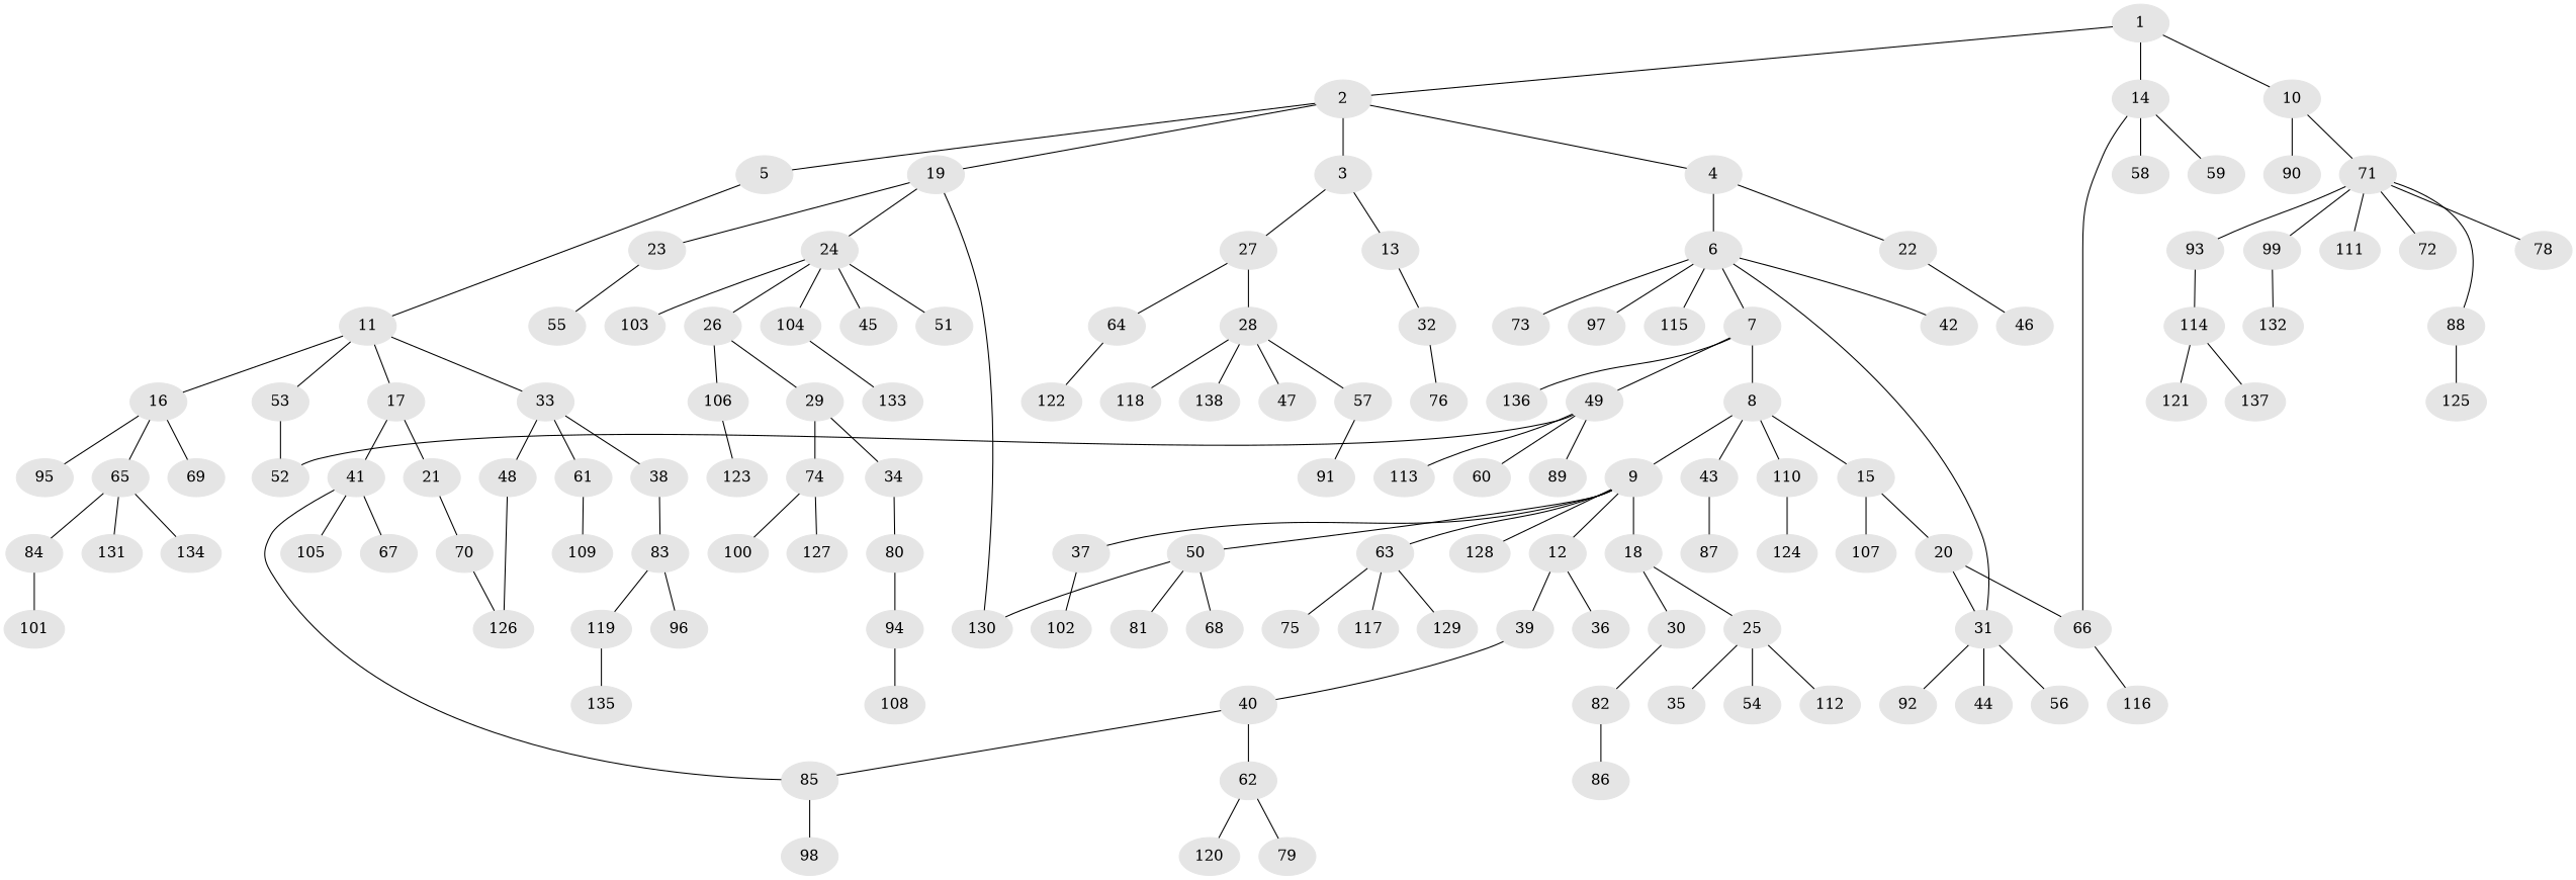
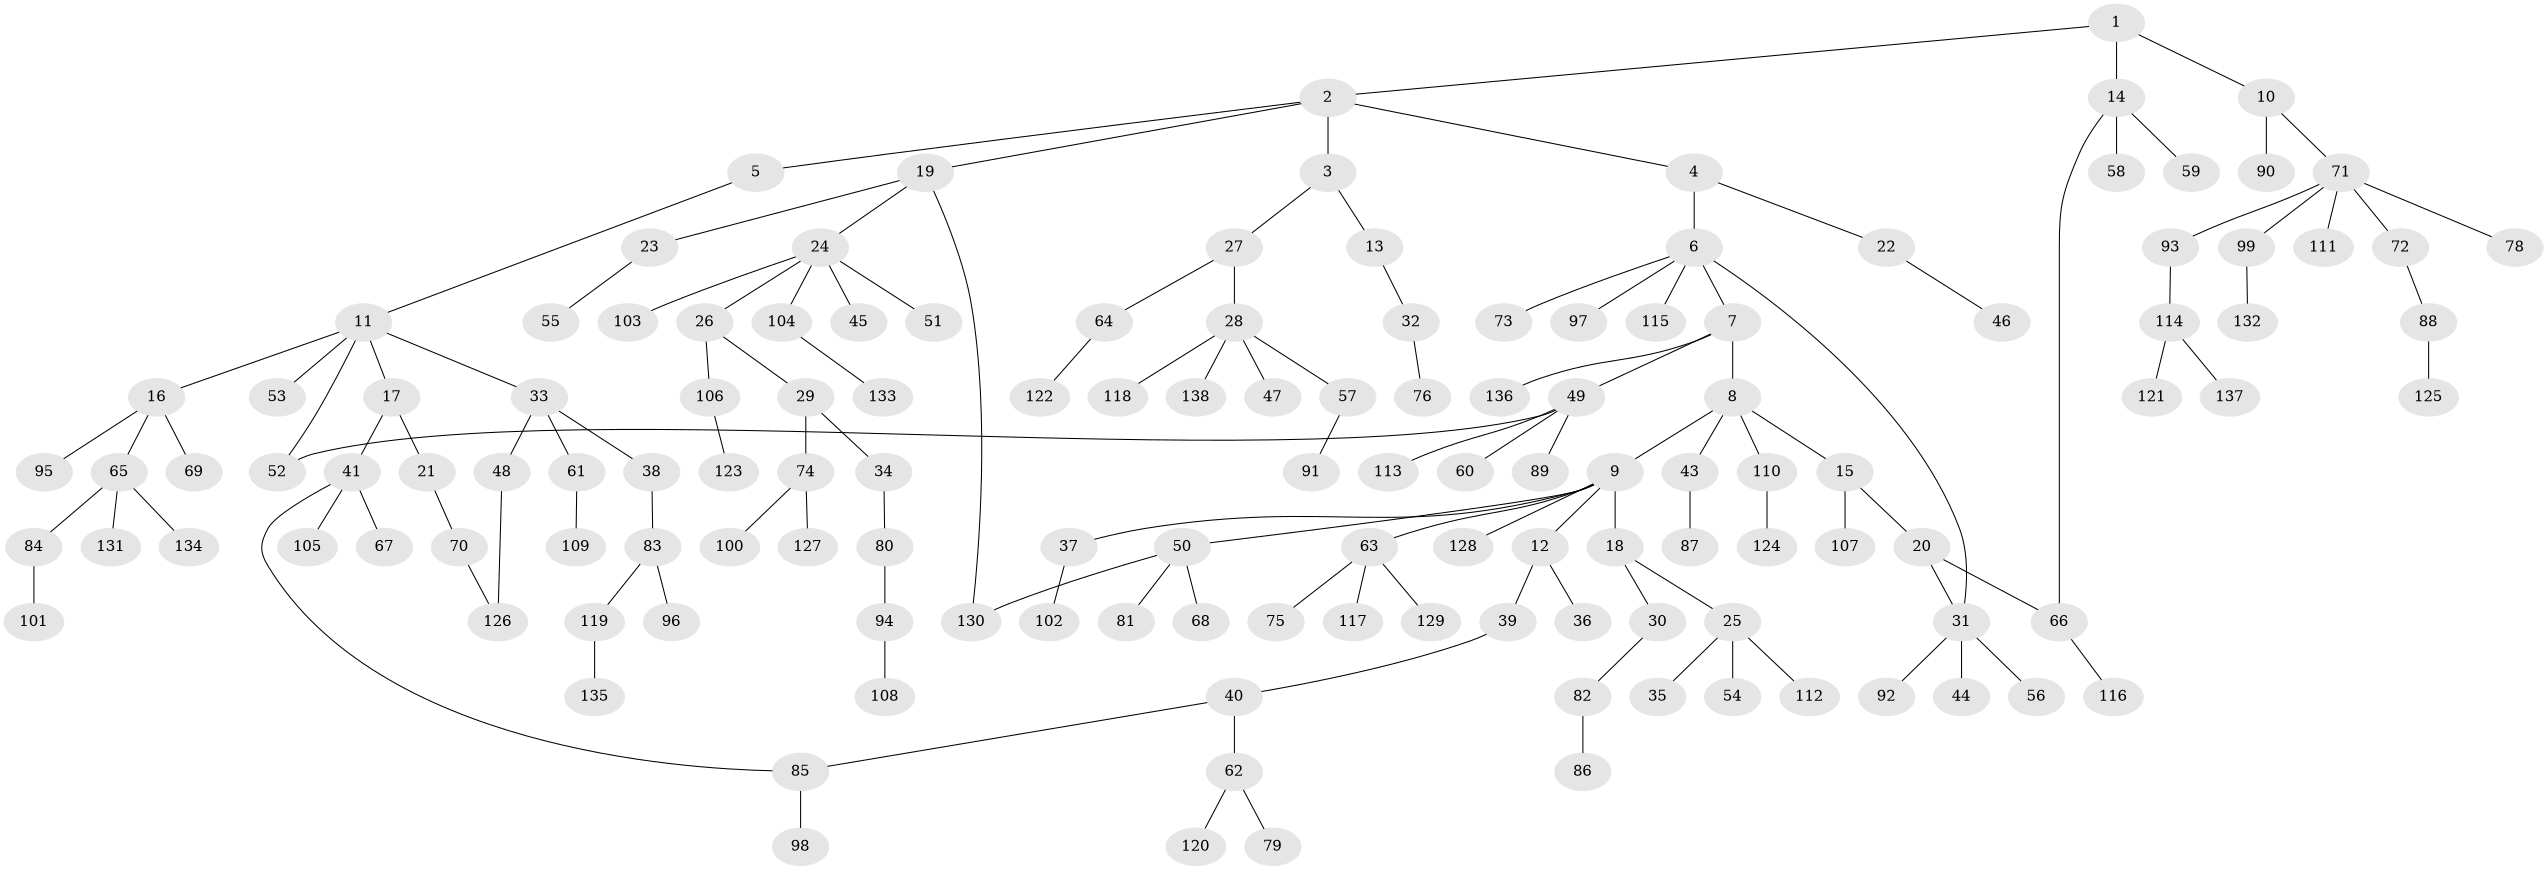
  graph {
    node [color=gray90 style=filled]
    1
    2
    10
    14
    3
    4
    5
    19
    71
    90
    58
    59
    66
    13
    27
    6
    22
    11
    23
    24
    130
    32
    28
    64
    7
    31
-   42
    73
    97
    115
    46
    16
    17
    33
    52
    53
    8
    49
    136
    44
    56
    92
    9
    15
    43
    110
    60
    89
    113
    12
    18
    37
    50
    63
    128
    20
    107
    87
    124
    36
    39
    25
    30
    102
    68
    81
    75
    117
    129
    72
    78
    88
    93
    99
    111
    65
    69
    95
    21
    41
    38
    48
    61
    40
    76
    116
    84
    131
    134
    70
    85
    67
    105
    35
    54
    112
    82
    55
    26
    45
    51
    103
    104
    126
    29
    106
    133
    34
    74
    123
    47
    57
    118
    138
    122
    91
    80
    100
    127
    86
    83
    109
    94
    96
    119
    62
    79
    120
    98
    101
    125
    114
    132
    108
    135
    121
    137
    1 -- 2
    1 -- 10
    1 -- 14
    2 -- 3
    2 -- 4
    2 -- 5
    2 -- 19
    10 -- 71
    10 -- 90
    14 -- 58
    14 -- 59
    14 -- 66
    3 -- 13
    3 -- 27
    4 -- 6
    4 -- 22
    5 -- 11
    19 -- 23
    19 -- 24
    19 -- 130
    71 -- 72
    71 -- 78
-   71 -- 88
+   72 -- 88
    71 -- 93
    71 -- 99
    71 -- 111
    66 -- 116
    13 -- 32
    27 -- 28
    27 -- 64
    6 -- 7
    6 -- 31
-   6 -- 42
    6 -- 73
    6 -- 97
    6 -- 115
    22 -- 46
    11 -- 16
    11 -- 17
    11 -- 33
-   53 -- 52
+   11 -- 52
    11 -- 53
    23 -- 55
    24 -- 26
    24 -- 45
    24 -- 51
    24 -- 103
    24 -- 104
    32 -- 76
    28 -- 47
    28 -- 57
    28 -- 118
    28 -- 138
    64 -- 122
    7 -- 8
    7 -- 49
    7 -- 136
    31 -- 44
    31 -- 56
    31 -- 92
    16 -- 65
    16 -- 69
    16 -- 95
    17 -- 21
    17 -- 41
    33 -- 38
    33 -- 48
    33 -- 61
    8 -- 9
    8 -- 15
    8 -- 43
    8 -- 110
    49 -- 52
    49 -- 60
    49 -- 89
    49 -- 113
    9 -- 12
    9 -- 18
    9 -- 37
    9 -- 50
    9 -- 63
    9 -- 128
    15 -- 20
    15 -- 107
    43 -- 87
    110 -- 124
    12 -- 36
    12 -- 39
    18 -- 25
    18 -- 30
    37 -- 102
    50 -- 130
    50 -- 68
    50 -- 81
    63 -- 75
    63 -- 117
    63 -- 129
    20 -- 66
    20 -- 31
    39 -- 40
    25 -- 35
    25 -- 54
    25 -- 112
    30 -- 82
    88 -- 125
    93 -- 114
    99 -- 132
    65 -- 84
    65 -- 131
    65 -- 134
    21 -- 70
    41 -- 85
    41 -- 67
    41 -- 105
    38 -- 83
    48 -- 126
    61 -- 109
    40 -- 85
    40 -- 62
    84 -- 101
    70 -- 126
    85 -- 98
    82 -- 86
    26 -- 29
    26 -- 106
    104 -- 133
    29 -- 34
    29 -- 74
    106 -- 123
    34 -- 80
    74 -- 100
    74 -- 127
    57 -- 91
    80 -- 94
    83 -- 96
    83 -- 119
    94 -- 108
    119 -- 135
    62 -- 79
    62 -- 120
    114 -- 121
    114 -- 137
  }
